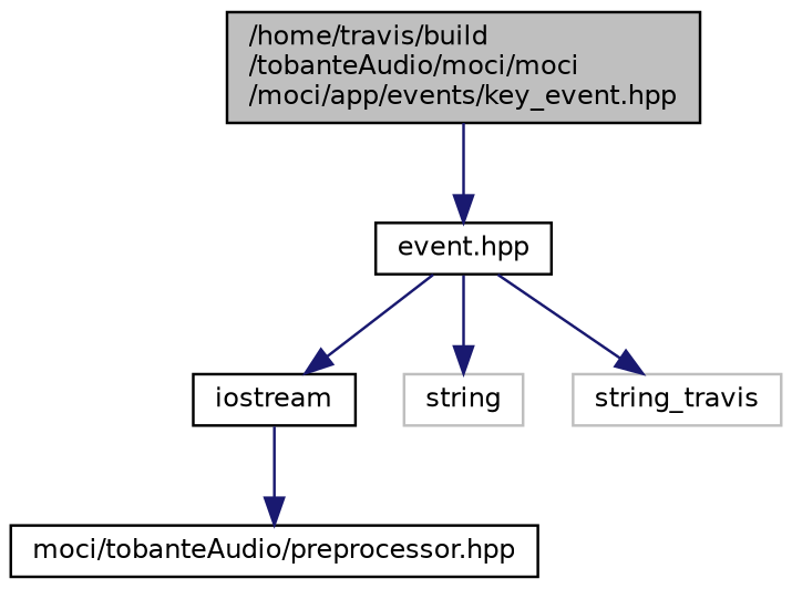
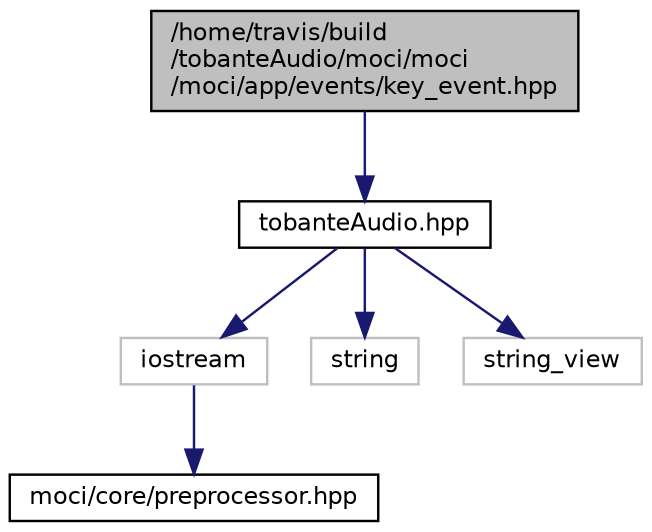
  digraph {
    node [color=black fillcolor=white fontname=Helvetica fontsize=10 shape=record style=filled]
    edge [color=midnightblue fontname=Helvetica fontsize=10 labelfontname=Helvetica labelfontsize=10 style=solid]
    n1 [fillcolor=grey75 fontcolor=black height=0.2 label="/home/travis/build\l/tobanteAudio/moci/moci\l/moci/app/events/key_event.hpp" width=0.4]
-   n2 [height=0.2 label="event.hpp" width=0.4]
-   n3 [height=0.2 label=iostream width=0.4]
+   n2 [height=0.2 label="tobanteAudio.hpp" width=0.4]
+   n3 [color=grey75 height=0.2 label=iostream width=0.4]
    n4 [color=grey75 height=0.2 label=string width=0.4]
-   n5 [color=grey75 height=0.2 label=string_travis width=0.4]
-   n6 [height=0.2 label="moci/tobanteAudio/preprocessor.hpp" width=0.4]
+   n5 [color=grey75 height=0.2 label=string_view width=0.4]
+   n6 [height=0.2 label="moci/core/preprocessor.hpp" width=0.4]
    n1 -> n2
    n2 -> n3
    n2 -> n4
    n2 -> n5
    n3 -> n6
  }
